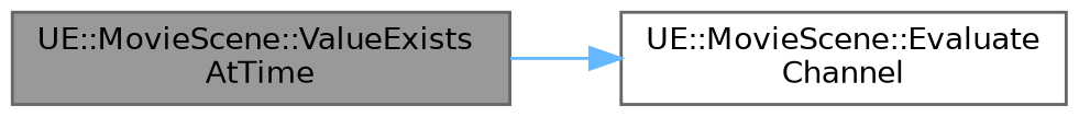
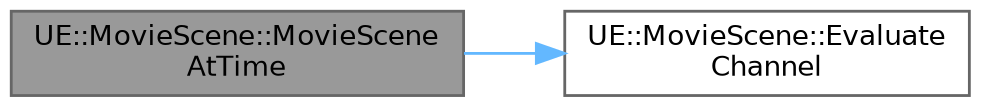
  digraph {
    rankdir=LR
    node [fontname=Helvetica fontsize=10 shape=box style=filled]
-   n1 [color=gray40 fillcolor=grey60 fontcolor=black height=0.2 label="UE::MovieScene::ValueExists\lAtTime" width=0.4]
+   n1 [color=gray40 fillcolor=grey60 fontcolor=black height=0.2 label="UE::MovieScene::MovieScene\lAtTime" width=0.4]
    n2 [color=grey40 fillcolor=white height=0.2 label="UE::MovieScene::Evaluate\lChannel" width=0.4]
    n1 -> n2 [color=steelblue1 fontname=Helvetica fontsize=10 labelfontname=Helvetica labelfontsize=10 style=solid]
  }
